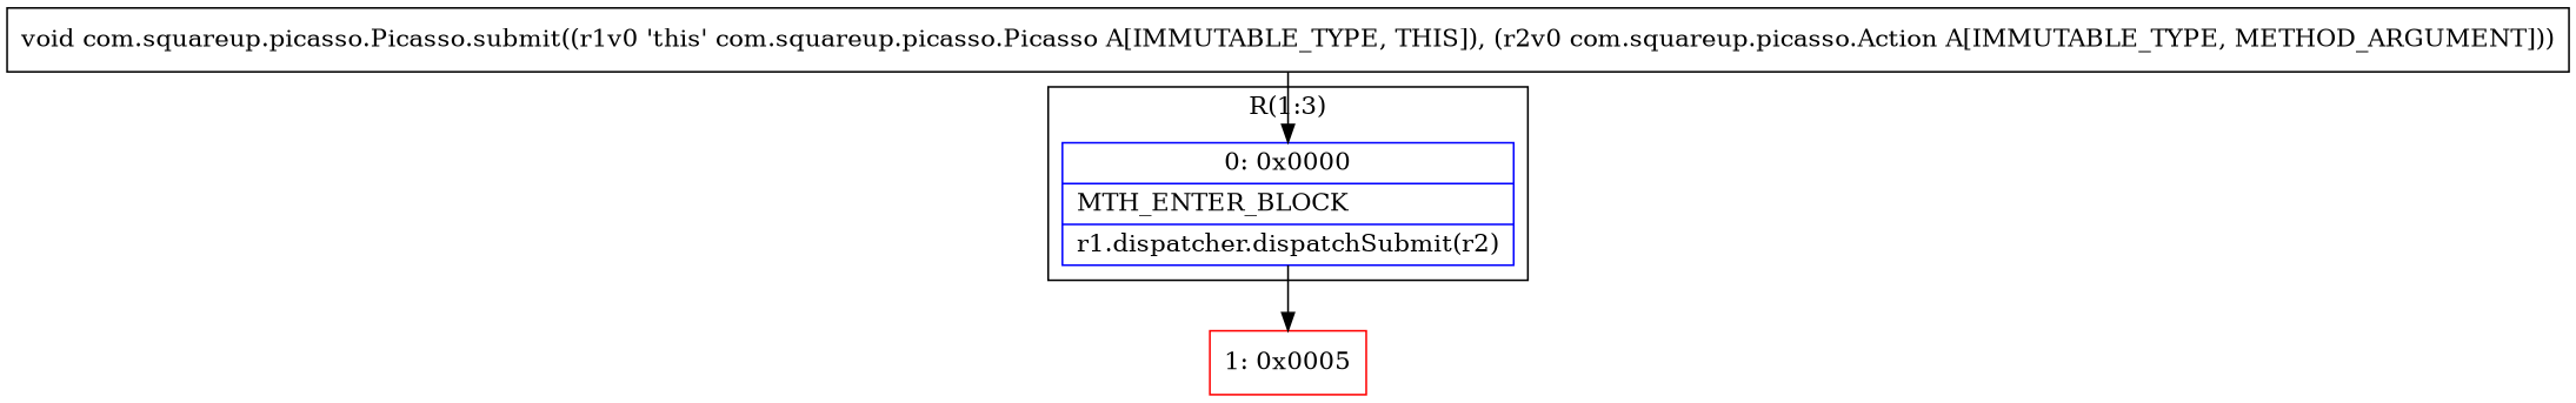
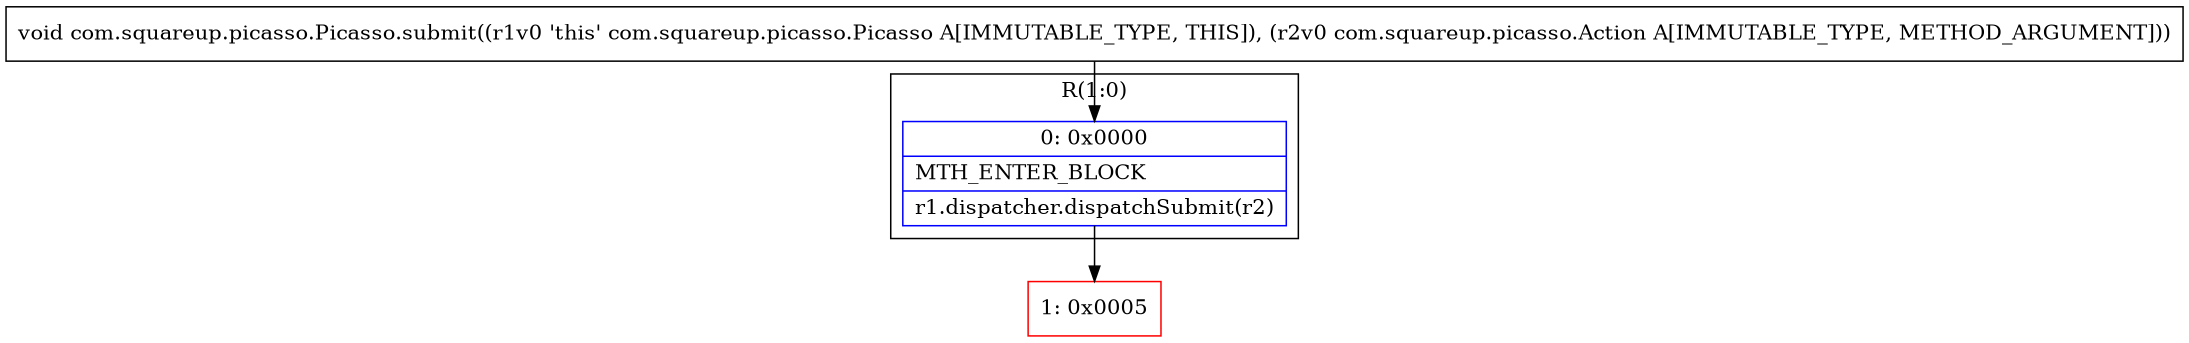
  digraph {
    node [shape=record]
    n1 [color=blue label="{0\:\ 0x0000|MTH_ENTER_BLOCK\l|r1.dispatcher.dispatchSubmit(r2)\l}"]
    n2 [color=red label="{1\:\ 0x0005}"]
    n3 [label="{void com.squareup.picasso.Picasso.submit((r1v0 'this' com.squareup.picasso.Picasso A[IMMUTABLE_TYPE, THIS]), (r2v0 com.squareup.picasso.Action A[IMMUTABLE_TYPE, METHOD_ARGUMENT])) }"]
    subgraph cluster_1 {
-     label="R(1:3)"
+     label="R(1:0)"
      n1
    }
    n1 -> n2
    n3 -> n1
  }
